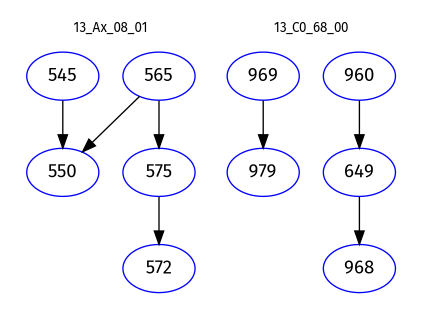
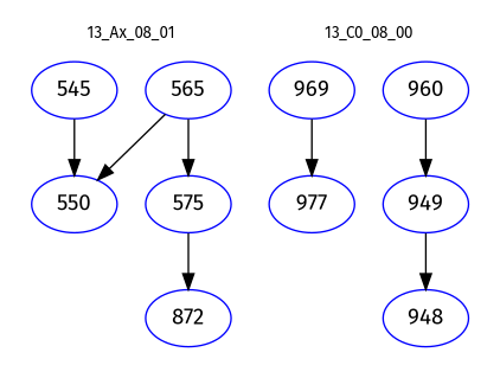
  digraph {
    fontname="Fira Sans"
    node [color=blue fontname="Fira Sans"]
    edge [color=black fontname="Fira Sans"]
    n1 [label=565]
    n2 [label=550]
    n3 [label=575]
    n4 [label=545]
-   n5 [label=572]
+   n5 [label=872]
    n6 [label=960]
-   n7 [label=649]
+   n7 [label=949]
    n8 [label=969]
-   n9 [label=968]
-   n10 [label=979]
+   n9 [label=948]
+   n10 [label=977]
    subgraph cluster_1 {
      color=white
      fontsize=10
      label="13_Ax_08_01"
      n1
      n2
      n3
      n4
      n5
    }
    subgraph cluster_2 {
      color=white
      fontsize=10
-     label="13_C0_68_00"
+     label="13_C0_08_00"
      n6
      n7
      n8
      n9
      n10
    }
    n1 -> n2
    n1 -> n3
    n3 -> n5
    n4 -> n2
    n6 -> n7
    n7 -> n9
    n8 -> n10
  }
